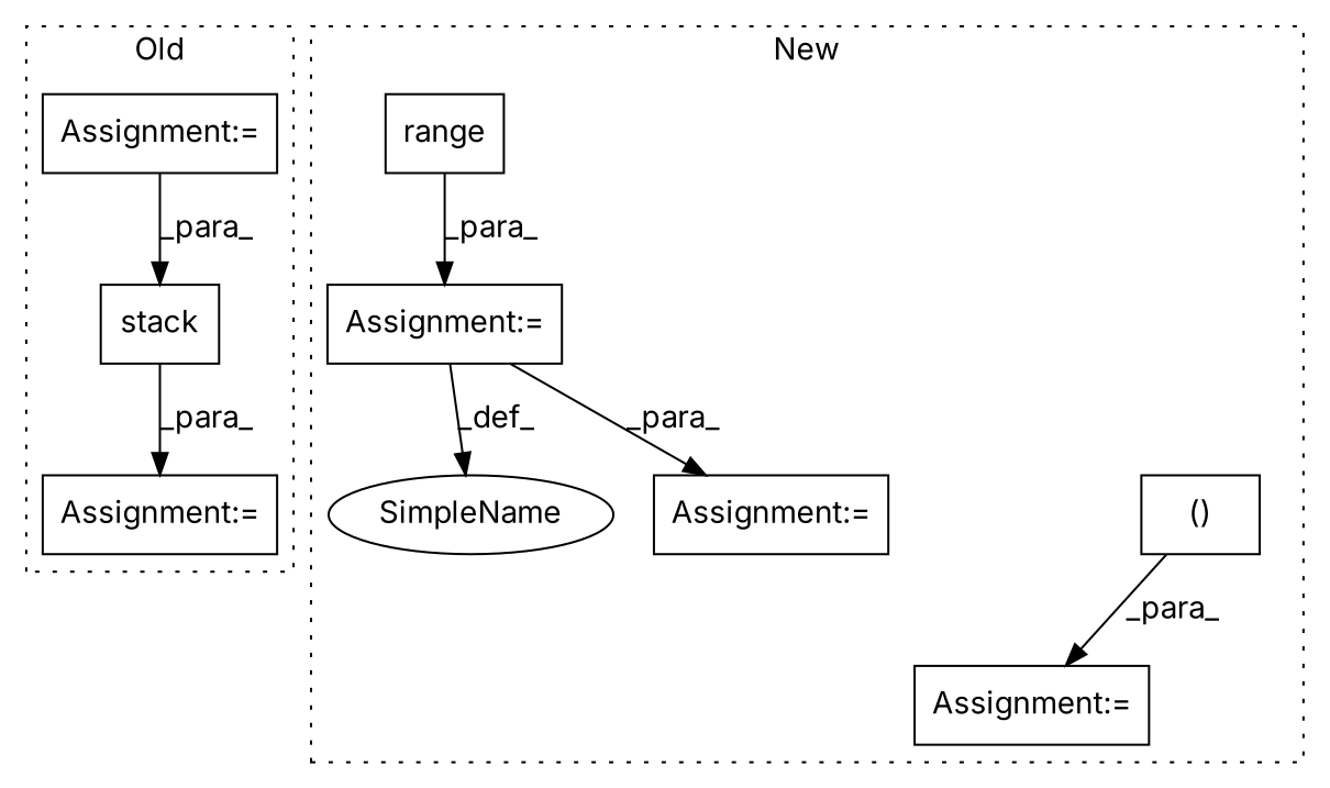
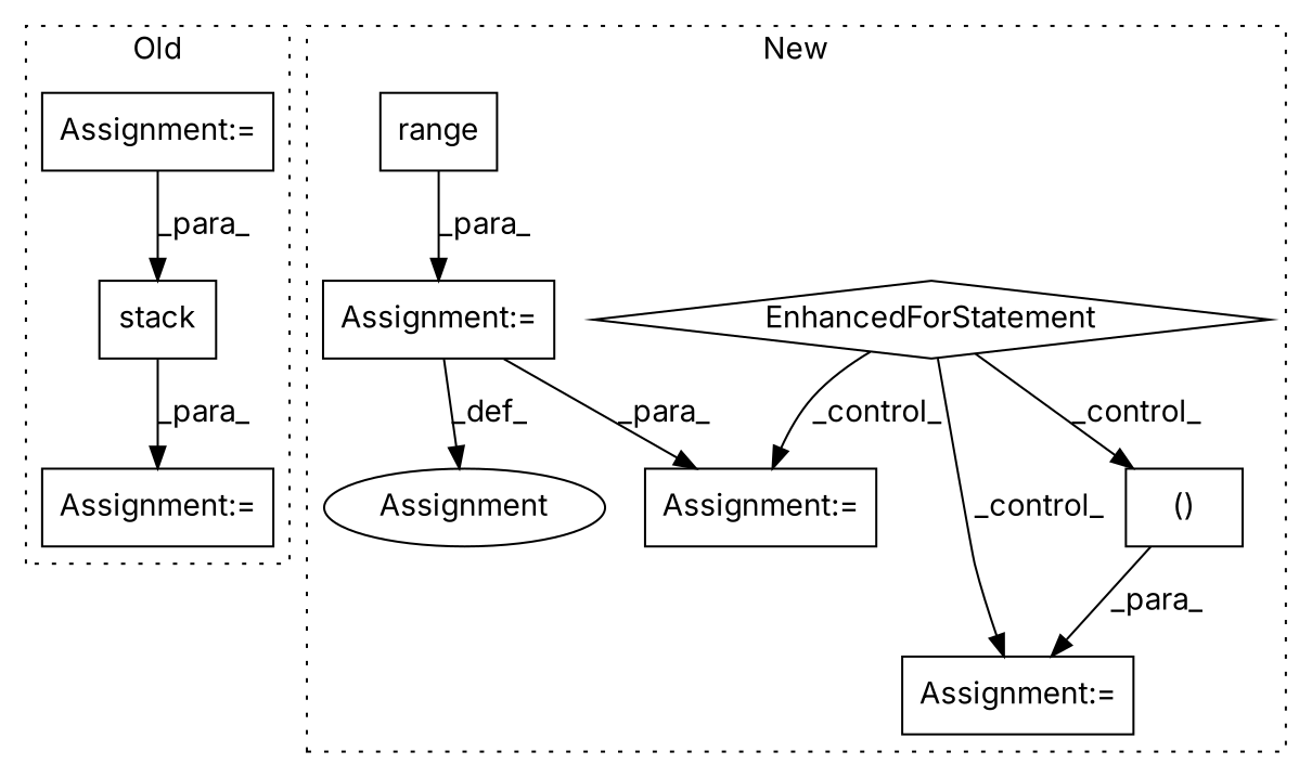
  digraph {
    fontname=Inter
    node [a=7 fontname=Inter l=1 s="1554,1634" shape=box]
    edge [fontname=Inter]
    n1 [a=32 l="15,2" label=stack s="1530,1576"]
    n2 [label="Assignment:=" s=1690]
    n3 [label="Assignment:=" s=1440]
+   n4 [a=70 l="61,2" label=EnhancedForStatement shape=diamond]
    n5 [l="61,2" label="Assignment:="]
    n6 [label="Assignment:=" s=1845]
-   n7 [a=42 label=SimpleName s=1619 shape=ellipse]
+   n7 [a=42 label=Assignment s=1619 shape=ellipse]
    n8 [l=2 label="Assignment:=" s=1652]
    n9 [a=106 l=27 label="()" s=1737]
    n10 [a=32 l="6,1" label=range s="1623,1633"]
    subgraph cluster_1 {
      label=Old
      style=dotted
      n1
      n2
      n3
    }
    subgraph cluster_2 {
      label=New
      style=dotted
+     n4
      n5
      n6
      n7
      n8
      n9
      n10
    }
    n1 -> n2 [label=_para_]
    n3 -> n1 [label=_para_]
+   n4 -> n6 [label=_control_]
+   n4 -> n8 [label=_control_]
+   n4 -> n9 [label=_control_]
    n5 -> n7 [label=_def_]
    n5 -> n8 [label=_para_]
    n9 -> n6 [label=_para_]
    n10 -> n5 [label=_para_]
  }
